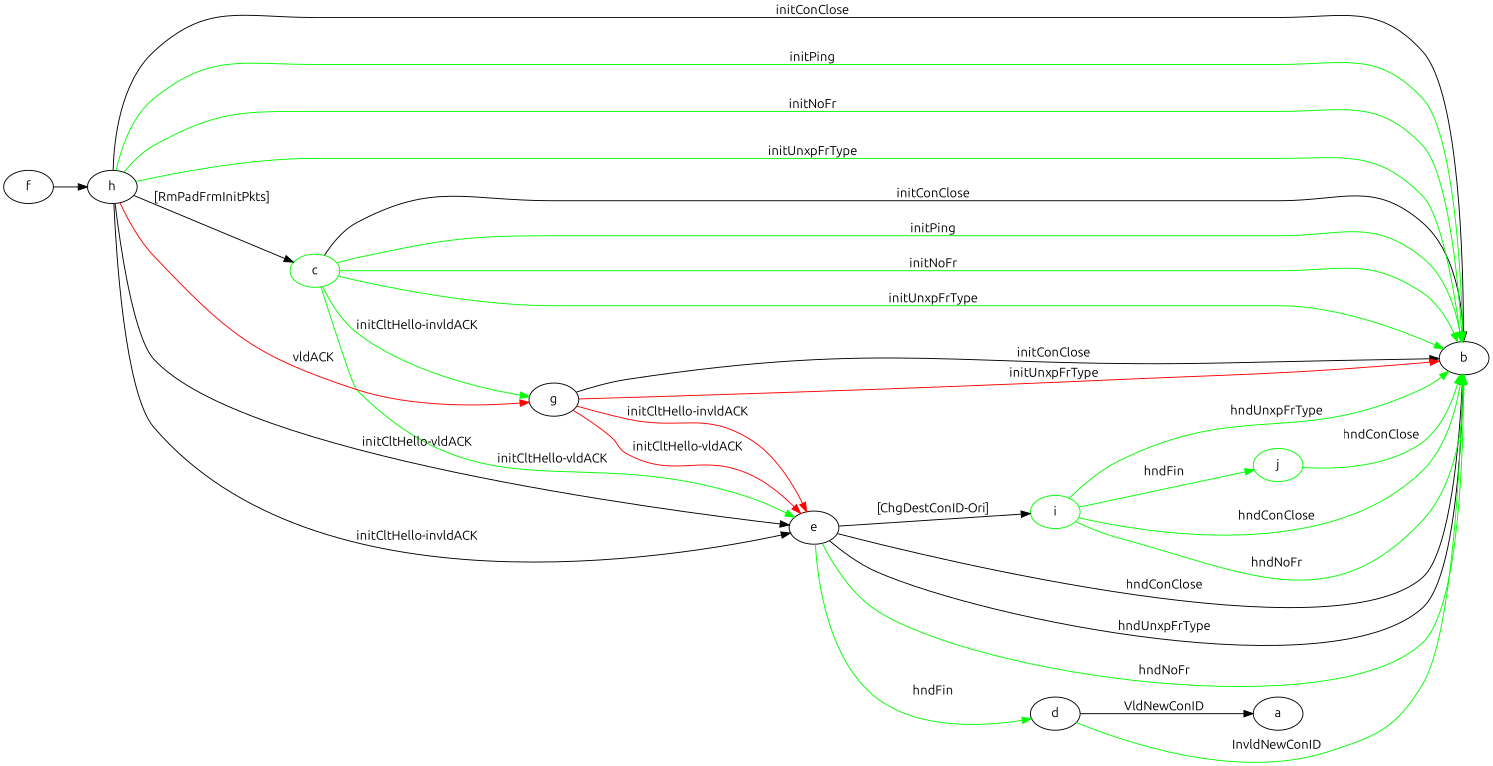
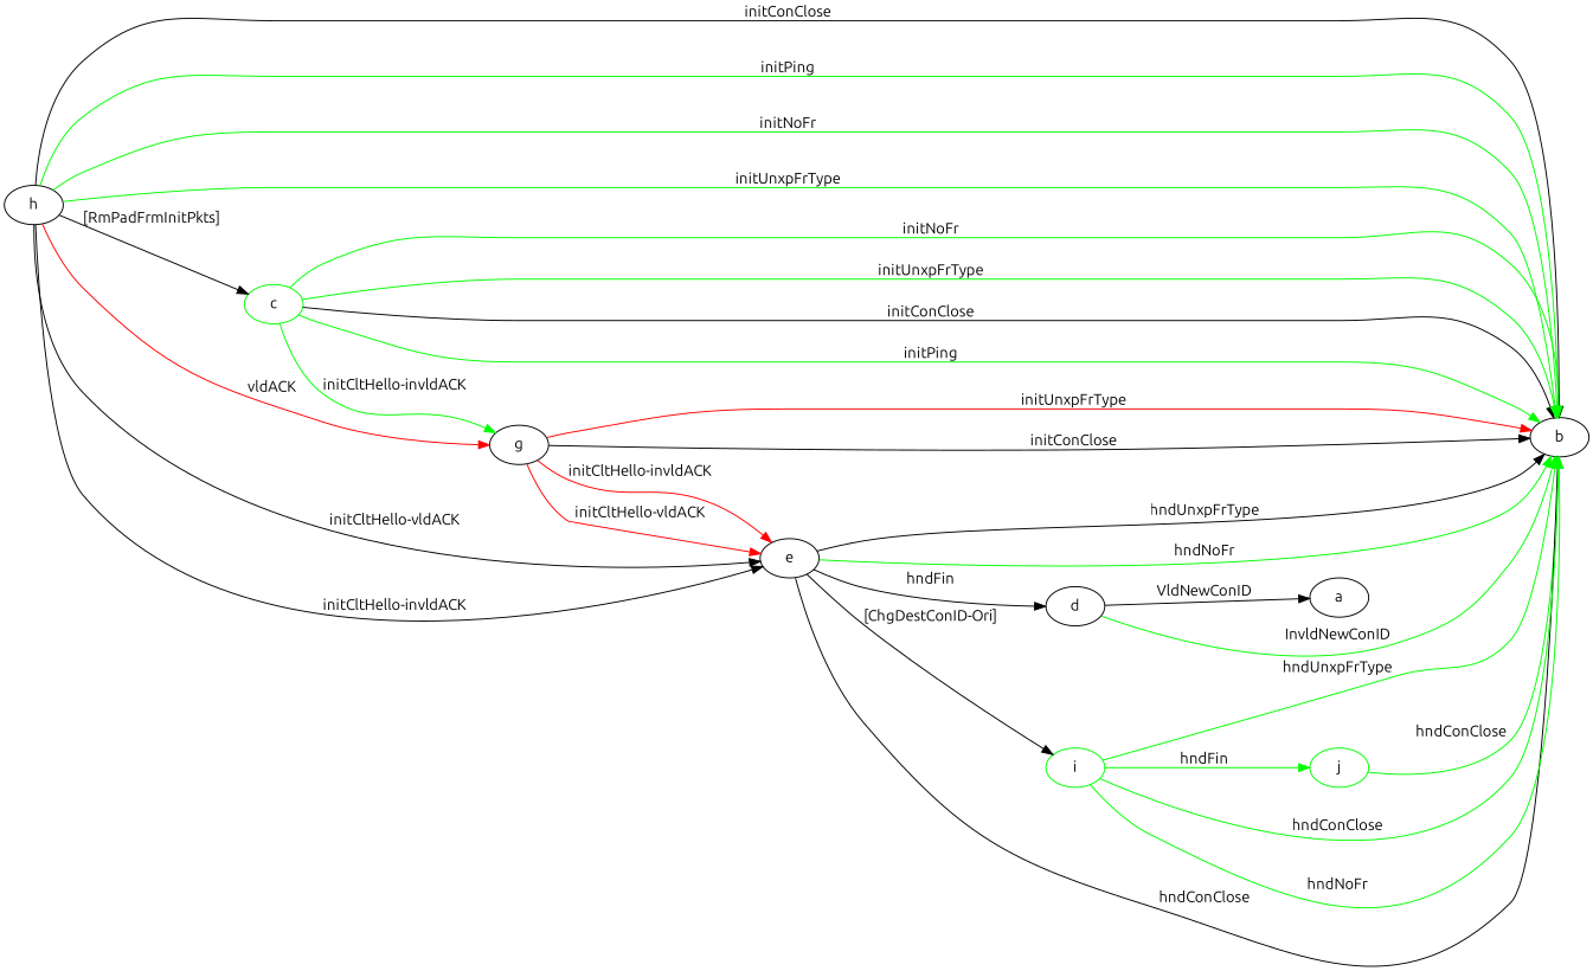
  digraph {
    fontname=Ubuntu
    rankdir=LR
    node [fontname=Ubuntu]
    edge [color=green fontname=Ubuntu]
    j [color=green]
    b
    c [color=green]
    e
    g
    d
    i [color=green]
    a
-   f
    h
    j -> b [label="hndConClose "]
    c -> b [label="initConClose " color=""]
    c -> b [label="initPing "]
    c -> b [label="initNoFr "]
    c -> b [label="initUnxpFrType "]
-   c -> e [label="initCltHello-vldACK "]
    c -> g [label="initCltHello-invldACK "]
    e -> b [label="hndConClose " color=""]
    e -> b [label="hndUnxpFrType " color=""]
    e -> b [label="hndNoFr "]
-   e -> d [label="hndFin "]
+   e -> d [label="hndFin " color=""]
    e -> i [color=black label="[ChgDestConID-Ori] "]
    g -> b [label="initConClose " color=""]
    g -> b [color=red label="initUnxpFrType "]
    g -> e [color=red label="initCltHello-vldACK "]
    g -> e [color=red label="initCltHello-invldACK "]
    d -> b [label="InvldNewConID "]
    d -> a [label="VldNewConID " color=""]
    i -> j [label="hndFin "]
    i -> b [label="hndConClose "]
    i -> b [label="hndNoFr "]
    i -> b [label="hndUnxpFrType "]
-   f -> h [color=""]
    h -> b [label="initConClose " color=""]
    h -> b [label="initPing "]
    h -> b [label="initNoFr "]
    h -> b [label="initUnxpFrType "]
    h -> c [label="[RmPadFrmInitPkts] " color=""]
    h -> e [label="initCltHello-vldACK " color=""]
    h -> e [label="initCltHello-invldACK " color=""]
    h -> g [color=red label="vldACK "]
  }
